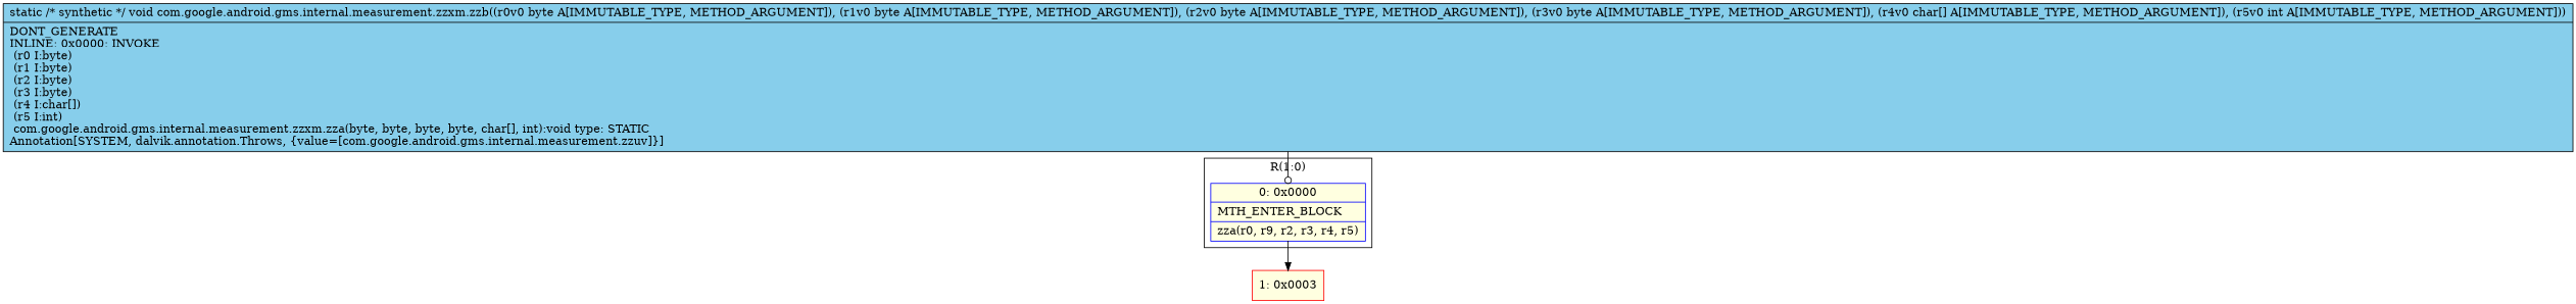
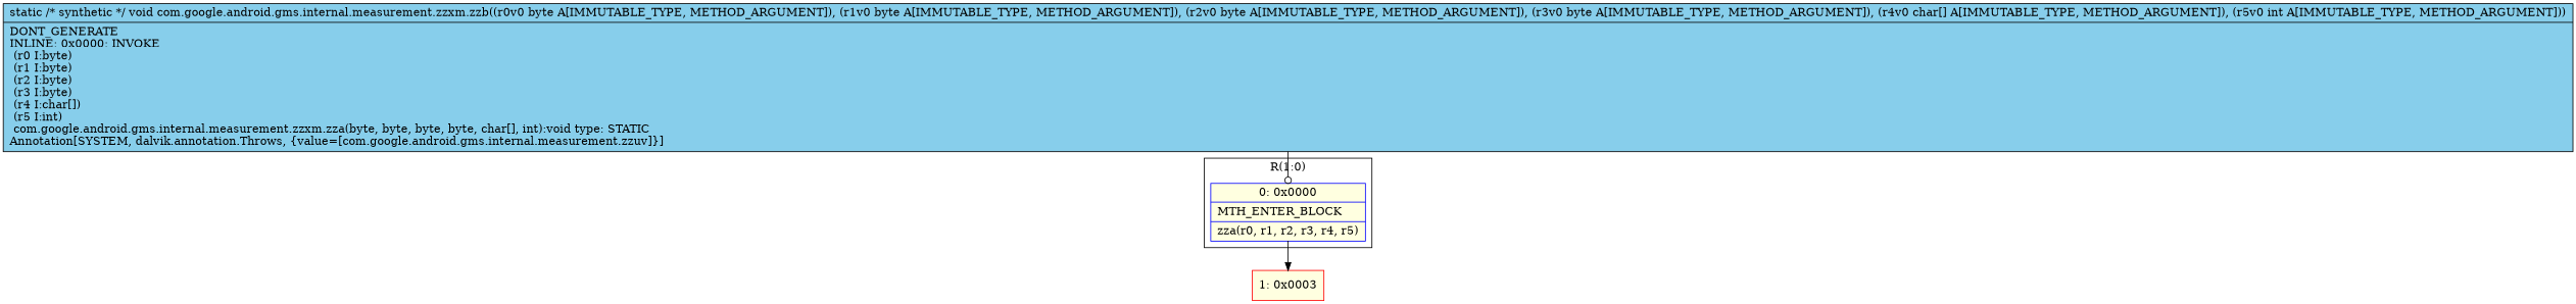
  digraph {
    node [shape=record style=filled fillcolor=lightyellow]
-   n1 [color=blue label="{0\:\ 0x0000|MTH_ENTER_BLOCK\l|zza(r0, r9, r2, r3, r4, r5)\l}"]
+   n1 [color=blue label="{0\:\ 0x0000|MTH_ENTER_BLOCK\l|zza(r0, r1, r2, r3, r4, r5)\l}"]
    n2 [color=red label="{1\:\ 0x0003}"]
    n3 [label="{static \/* synthetic *\/ void com.google.android.gms.internal.measurement.zzxm.zzb((r0v0 byte A[IMMUTABLE_TYPE, METHOD_ARGUMENT]), (r1v0 byte A[IMMUTABLE_TYPE, METHOD_ARGUMENT]), (r2v0 byte A[IMMUTABLE_TYPE, METHOD_ARGUMENT]), (r3v0 byte A[IMMUTABLE_TYPE, METHOD_ARGUMENT]), (r4v0 char[] A[IMMUTABLE_TYPE, METHOD_ARGUMENT]), (r5v0 int A[IMMUTABLE_TYPE, METHOD_ARGUMENT]))  | DONT_GENERATE\lINLINE: 0x0000: INVOKE  \l  (r0 I:byte)\l  (r1 I:byte)\l  (r2 I:byte)\l  (r3 I:byte)\l  (r4 I:char[])\l  (r5 I:int)\l com.google.android.gms.internal.measurement.zzxm.zza(byte, byte, byte, byte, char[], int):void type: STATIC\lAnnotation[SYSTEM, dalvik.annotation.Throws, \{value=[com.google.android.gms.internal.measurement.zzuv]\}]\l}" fillcolor=skyblue]
    subgraph cluster_1 {
      label="R(1:0)"
      n1
    }
    n1 -> n2 [arrowhead=normal]
    n3 -> n1 [arrowhead=odot]
  }
